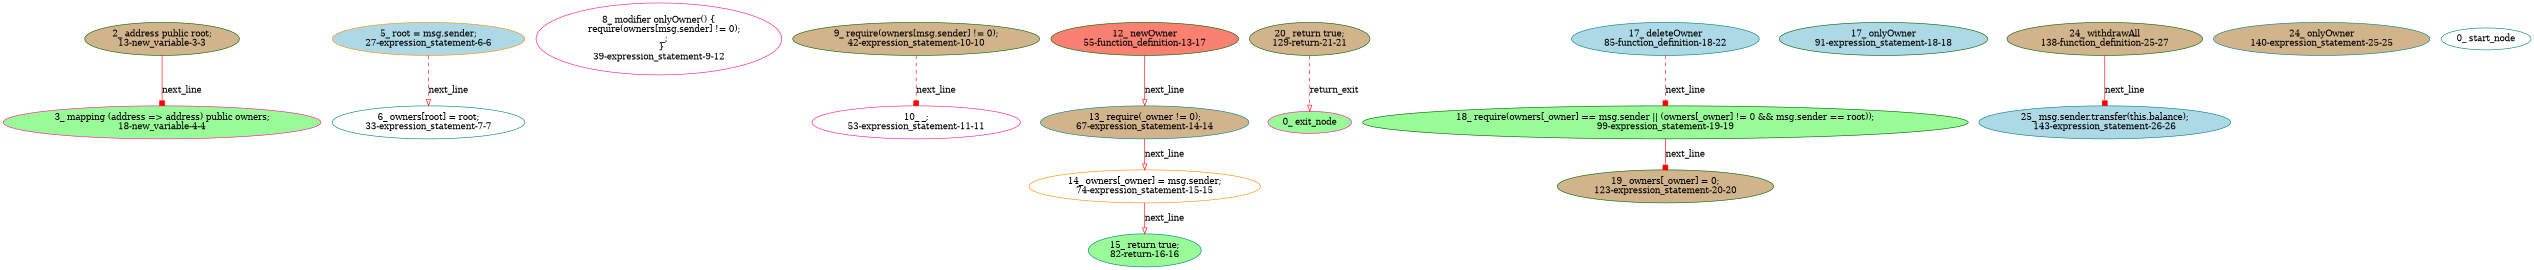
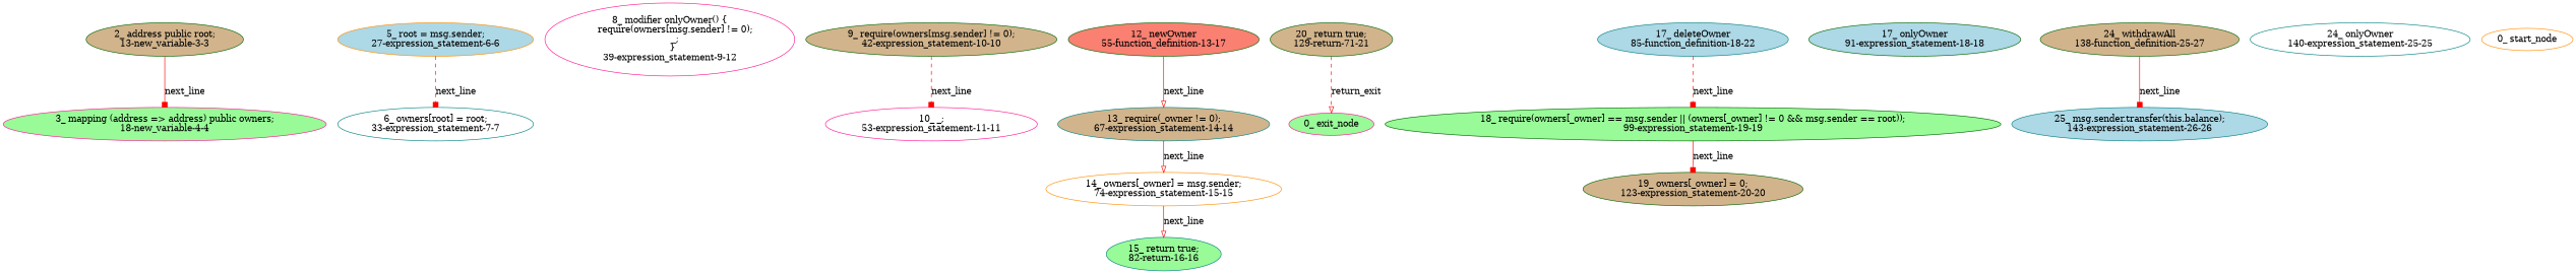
  digraph {
    node [color=darkgreen fillcolor=tan style=filled type_label=expression_statement]
    edge [arrowhead=box color=red controlflow_type=next_line edge_type=CFG_edge style=solid]
    n1 [label="2_ address public root;\n13-new_variable-3-3" type_label=new_variable]
    n2 [color=deeppink fillcolor=palegreen label="3_ mapping (address => address) public owners;\n18-new_variable-4-4" type_label=new_variable]
    n3 [color=darkorange fillcolor=lightblue label="5_ root = msg.sender;\n27-expression_statement-6-6"]
    n4 [color=teal fillcolor=white label="6_ owners[root] = root;\n33-expression_statement-7-7"]
    n5 [color=deeppink fillcolor=white label="8_ modifier onlyOwner() {\n    require(owners[msg.sender] != 0);\n    _;\n  }\n39-expression_statement-9-12"]
    n6 [label="9_ require(owners[msg.sender] != 0);\n42-expression_statement-10-10"]
    n7 [color=deeppink fillcolor=white label="10_ _;\n53-expression_statement-11-11"]
    n8 [fillcolor=salmon label="12_ newOwner\n55-function_definition-13-17" type_label=function_definition]
    n9 [color=teal label="13_ require(_owner != 0);\n67-expression_statement-14-14"]
    n10 [color=darkorange fillcolor=white label="14_ owners[_owner] = msg.sender;\n74-expression_statement-15-15"]
    n11 [color=teal fillcolor=palegreen label="15_ return true;\n82-return-16-16" type_label=return]
    n12 [color=deeppink fillcolor=palegreen label="0_ exit_node" type_label=exit]
    n13 [color=teal fillcolor=lightblue label="17_ deleteOwner\n85-function_definition-18-22" type_label=function_definition]
    n14 [fillcolor=palegreen label="18_ require(owners[_owner] == msg.sender || (owners[_owner] != 0 && msg.sender == root));\n99-expression_statement-19-19"]
    n15 [label="19_ owners[_owner] = 0;\n123-expression_statement-20-20"]
    n16 [fillcolor=lightblue label="17_ onlyOwner\n91-expression_statement-18-18"]
-   n17 [label="20_ return true;\n129-return-21-21" type_label=return]
+   n17 [label="20_ return true;\n129-return-71-21" type_label=return]
    n18 [label="24_ withdrawAll\n138-function_definition-25-27" type_label=function_definition]
    n19 [color=teal fillcolor=lightblue label="25_ msg.sender.transfer(this.balance);\n143-expression_statement-26-26"]
-   n20 [color=teal label="24_ onlyOwner\n140-expression_statement-25-25"]
-   n21 [color=teal fillcolor=white label="0_ start_node" type_label=start]
+   n20 [color=teal fillcolor=white label="24_ onlyOwner\n140-expression_statement-25-25"]
+   n21 [color=darkorange fillcolor=white label="0_ start_node" type_label=start]
    n1 -> n2 [label=next_line]
-   n3 -> n4 [arrowhead=onormal label=next_line style=dashed]
+   n3 -> n4 [label=next_line style=dashed]
    n6 -> n7 [label=next_line style=dashed]
    n8 -> n9 [arrowhead=onormal label=next_line]
    n9 -> n10 [arrowhead=onormal label=next_line]
    n10 -> n11 [arrowhead=onormal label=next_line]
    n13 -> n14 [label=next_line style=dashed]
    n14 -> n15 [label=next_line]
    n17 -> n12 [arrowhead=onormal controlflow_type=return_exit label=return_exit style=dashed]
    n18 -> n19 [label=next_line]
  }
